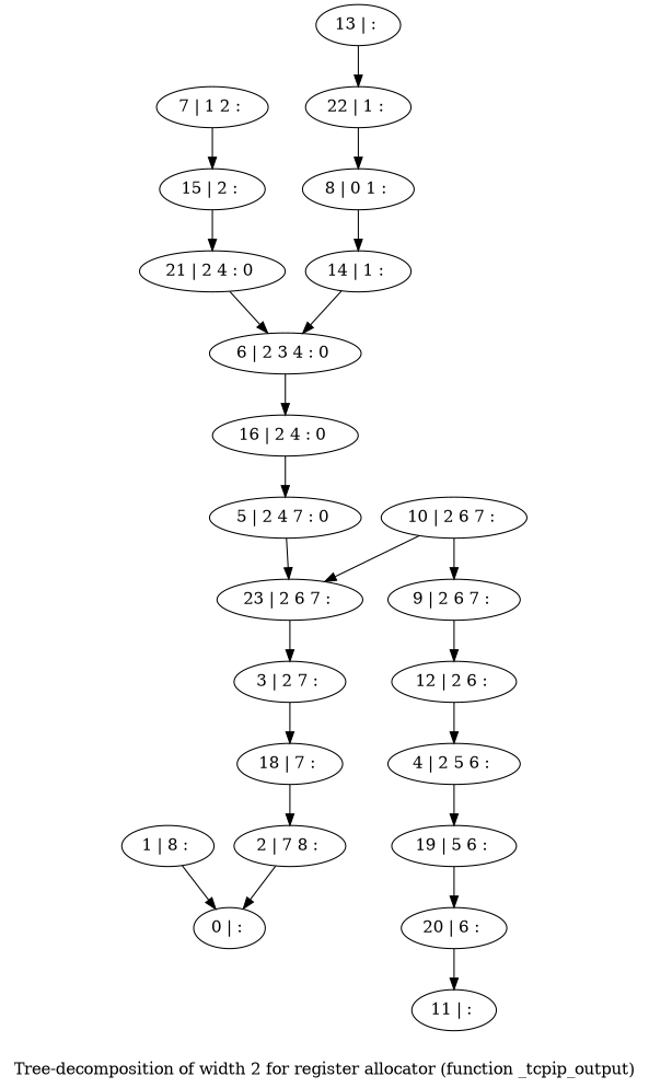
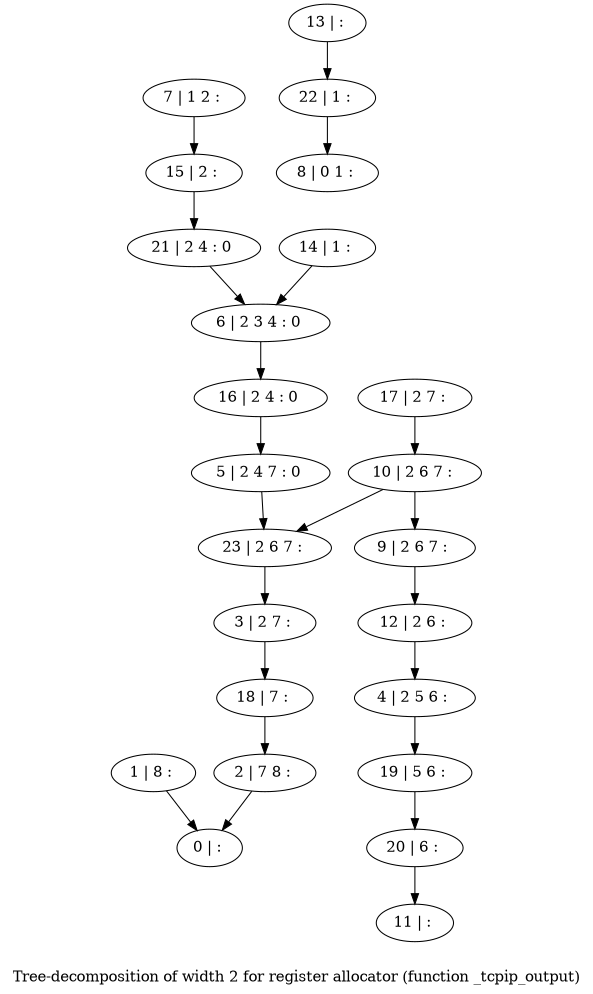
  digraph {
    label="Tree-decomposition of width 2 for register allocator (function _tcpip_output)"
    n1 [label="0 | : "]
    n2 [label="1 | 8 : "]
    n3 [label="2 | 7 8 : "]
    n4 [label="3 | 2 7 : "]
    n5 [label="18 | 7 : "]
    n6 [label="4 | 2 5 6 : "]
    n7 [label="19 | 5 6 : "]
    n8 [label="20 | 6 : "]
    n9 [label="5 | 2 4 7 : 0 "]
    n10 [label="23 | 2 6 7 : "]
+   n11 [label="17 | 2 7 : "]
    n12 [label="10 | 2 6 7 : "]
    n13 [label="6 | 2 3 4 : 0 "]
    n14 [label="16 | 2 4 : 0 "]
    n15 [label="7 | 1 2 : "]
    n16 [label="15 | 2 : "]
    n17 [label="21 | 2 4 : 0 "]
    n18 [label="8 | 0 1 : "]
    n19 [label="14 | 1 : "]
    n20 [label="9 | 2 6 7 : "]
    n21 [label="12 | 2 6 : "]
    n22 [label="11 | : "]
    n23 [label="13 | : "]
    n24 [label="22 | 1 : "]
    n2 -> n1
    n3 -> n1
    n4 -> n5
    n5 -> n3
    n6 -> n7
    n7 -> n8
    n8 -> n22
    n9 -> n10
    n10 -> n4
+   n11 -> n12
    n12 -> n10
    n12 -> n20
    n13 -> n14
    n14 -> n9
    n15 -> n16
    n16 -> n17
    n17 -> n13
-   n18 -> n19
    n19 -> n13
    n20 -> n21
    n21 -> n6
    n23 -> n24
    n24 -> n18
  }
